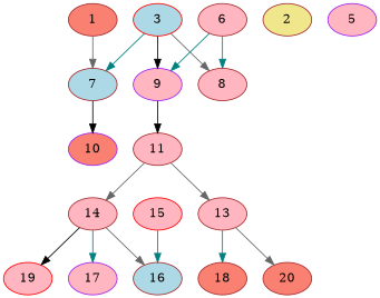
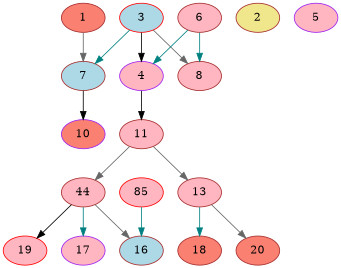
  digraph {
    node [alpha=0.19 color=brown fillcolor=lightpink style=filled]
    edge [color=gray40]
    1 [expect_size=16525312 fillcolor=salmon]
    7 [alpha=0.06 expect_size=39522304 fillcolor=lightblue]
    10 [alpha=0.03 color=purple expect_size=16866304 fillcolor=salmon]
    2 [alpha=0.06 expect_size=29333504 fillcolor=khaki]
    3 [alpha=0.02 color=red expect_size=19575808 fillcolor=lightblue]
    8 [alpha=0.09 expect_size=9344000]
-   9 [alpha=0.01 color=purple expect_size=15114240]
+   9 [alpha=0.01 color=purple expect_size=15114240 label=4]
    11 [alpha=0.03 expect_size=35279872]
    13 [expect_size=47365120]
-   14 [alpha=0.04 expect_size=51151872]
+   14 [alpha=0.04 expect_size=51151872 label=44]
    5 [alpha=0.16 color=purple expect_size=21641216]
    6 [alpha=0.13 expect_size=20493312]
-   15 [alpha=0.18 color=red expect_size=46361600]
+   15 [alpha=0.18 color=red expect_size=46361600 label=85]
    16 [alpha=0.09 expect_size=36510720 fillcolor=lightblue]
    18 [alpha=0.16 expect_size=33700864 fillcolor=salmon]
    20 [alpha=0.12 expect_size=8527872 fillcolor=salmon]
    17 [alpha=0.14 color=purple expect_size=19891200]
    19 [alpha=0.13 color=red expect_size=6923264]
    1 -> 7
    7 -> 10 [color=black]
    3 -> 7 [color=teal]
    3 -> 8
    3 -> 9 [color=black]
    9 -> 11 [color=black]
    11 -> 13
    11 -> 14
    13 -> 18 [color=teal]
    13 -> 20
    14 -> 16
    14 -> 17 [color=teal]
    14 -> 19 [color=black]
    6 -> 8 [color=teal]
    6 -> 9 [color=teal]
    15 -> 16 [color=teal]
  }
